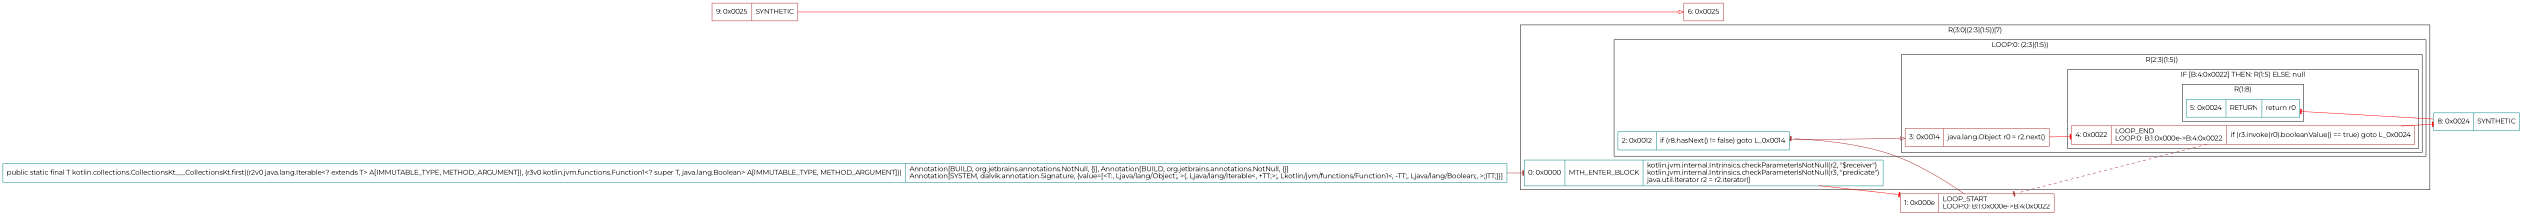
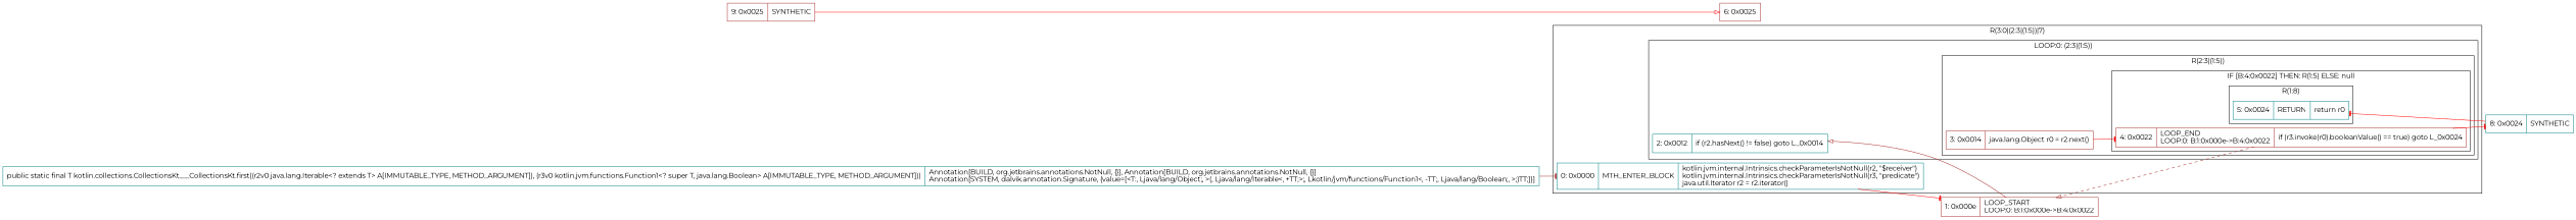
  digraph {
    fontname=Montserrat
    rankdir=LR
    node [color=teal fontname=Montserrat shape=record]
    edge [arrowhead=tee color=red fontname=Montserrat]
    n1 [label="{5\:\ 0x0024|RETURN\l|return r0\l}"]
    n2 [color=brown label="{4\:\ 0x0022|LOOP_END\lLOOP:0: B:1:0x000e\-\>B:4:0x0022\l|if (r3.invoke(r0).booleanValue() == true) goto L_0x0024\l}"]
    n3 [color=brown label="{3\:\ 0x0014|java.lang.Object r0 = r2.next()\l}"]
-   n4 [label="{2\:\ 0x0012|if (r8.hasNext() != false) goto L_0x0014\l}"]
+   n4 [label="{2\:\ 0x0012|if (r2.hasNext() != false) goto L_0x0014\l}"]
    n5 [label="{0\:\ 0x0000|MTH_ENTER_BLOCK\l|kotlin.jvm.internal.Intrinsics.checkParameterIsNotNull(r2, \"$receiver\")\lkotlin.jvm.internal.Intrinsics.checkParameterIsNotNull(r3, \"predicate\")\ljava.util.Iterator r2 = r2.iterator()\l}"]
    n6 [color=brown label="{1\:\ 0x000e|LOOP_START\lLOOP:0: B:1:0x000e\-\>B:4:0x0022\l}"]
    n7 [label="{8\:\ 0x0024|SYNTHETIC\l}"]
    n8 [color=brown label="{9\:\ 0x0025|SYNTHETIC\l}"]
    n9 [color=brown label="{6\:\ 0x0025}"]
    n10 [label="{public static final T kotlin.collections.CollectionsKt___CollectionsKt.first((r2v0 java.lang.Iterable\<? extends T\> A[IMMUTABLE_TYPE, METHOD_ARGUMENT]), (r3v0 kotlin.jvm.functions.Function1\<? super T, java.lang.Boolean\> A[IMMUTABLE_TYPE, METHOD_ARGUMENT]))  | Annotation[BUILD, org.jetbrains.annotations.NotNull, \{\}], Annotation[BUILD, org.jetbrains.annotations.NotNull, \{\}]\lAnnotation[SYSTEM, dalvik.annotation.Signature, \{value=[\<T:, Ljava\/lang\/Object;, \>(, Ljava\/lang\/Iterable\<, +TT;\>;, Lkotlin\/jvm\/functions\/Function1\<, \-TT;, Ljava\/lang\/Boolean;, \>;)TT;]\}]\l}"]
    subgraph cluster_1 {
      label="R(3:0|(2:3|(1:5))|7)"
      n5
      subgraph cluster_2 {
        label="LOOP:0: (2:3|(1:5))"
        n4
        subgraph cluster_3 {
          label="R(2:3|(1:5))"
          n3
          subgraph cluster_4 {
            label="IF [B:4:0x0022] THEN: R(1:5) ELSE: null"
            n2
            subgraph cluster_5 {
              label="R(1:8)"
              n1
            }
          }
        }
      }
    }
-   n2 -> n6 [color=brown style=dashed]
+   n2 -> n6 [arrowhead=onormal color=brown style=dashed]
    n2 -> n7
    n3 -> n2
-   n4 -> n3 [arrowhead=onormal color=brown]
    n5 -> n6
-   n6 -> n4 [color=brown]
+   n6 -> n4 [arrowhead=onormal color=brown]
    n7 -> n1
    n8 -> n9 [arrowhead=onormal]
    n10 -> n5 [color=brown]
  }
